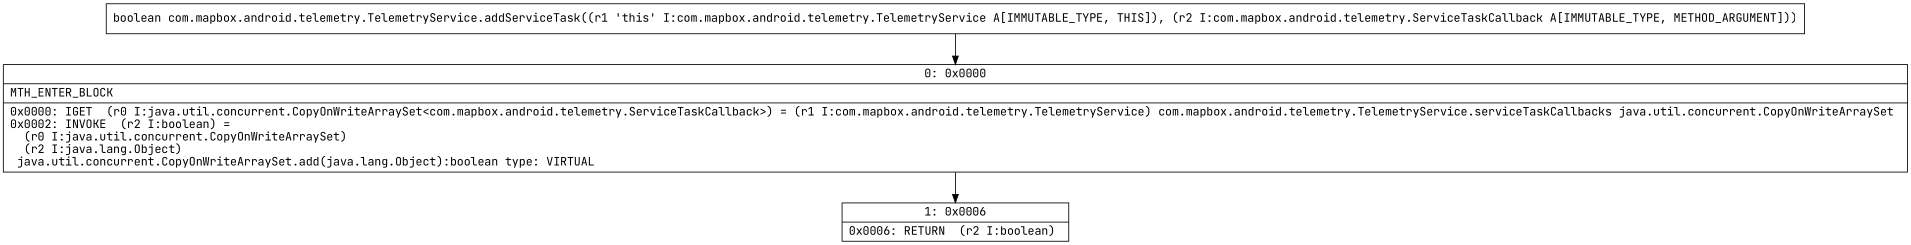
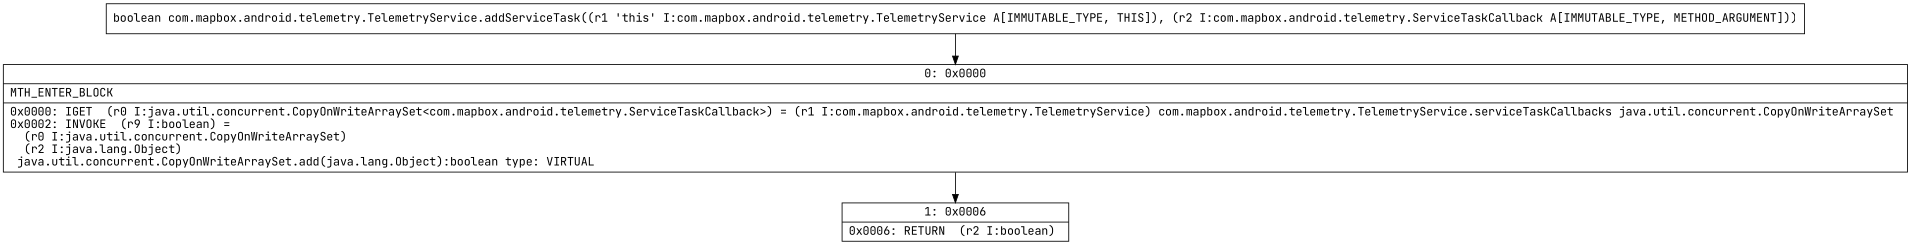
  digraph {
    fontname="JetBrains Mono"
    node [shape=record fontname="JetBrains Mono"]
    edge [fontname="JetBrains Mono"]
-   n1 [label="{0\:\ 0x0000|MTH_ENTER_BLOCK\l|0x0000: IGET  (r0 I:java.util.concurrent.CopyOnWriteArraySet\<com.mapbox.android.telemetry.ServiceTaskCallback\>) = (r1 I:com.mapbox.android.telemetry.TelemetryService) com.mapbox.android.telemetry.TelemetryService.serviceTaskCallbacks java.util.concurrent.CopyOnWriteArraySet \l0x0002: INVOKE  (r2 I:boolean) = \l  (r0 I:java.util.concurrent.CopyOnWriteArraySet)\l  (r2 I:java.lang.Object)\l java.util.concurrent.CopyOnWriteArraySet.add(java.lang.Object):boolean type: VIRTUAL \l}"]
+   n1 [label="{0\:\ 0x0000|MTH_ENTER_BLOCK\l|0x0000: IGET  (r0 I:java.util.concurrent.CopyOnWriteArraySet\<com.mapbox.android.telemetry.ServiceTaskCallback\>) = (r1 I:com.mapbox.android.telemetry.TelemetryService) com.mapbox.android.telemetry.TelemetryService.serviceTaskCallbacks java.util.concurrent.CopyOnWriteArraySet \l0x0002: INVOKE  (r9 I:boolean) = \l  (r0 I:java.util.concurrent.CopyOnWriteArraySet)\l  (r2 I:java.lang.Object)\l java.util.concurrent.CopyOnWriteArraySet.add(java.lang.Object):boolean type: VIRTUAL \l}"]
    n2 [label="{1\:\ 0x0006|0x0006: RETURN  (r2 I:boolean) \l}"]
    n3 [label="{boolean com.mapbox.android.telemetry.TelemetryService.addServiceTask((r1 'this' I:com.mapbox.android.telemetry.TelemetryService A[IMMUTABLE_TYPE, THIS]), (r2 I:com.mapbox.android.telemetry.ServiceTaskCallback A[IMMUTABLE_TYPE, METHOD_ARGUMENT])) }"]
    n1 -> n2
    n3 -> n1
  }
